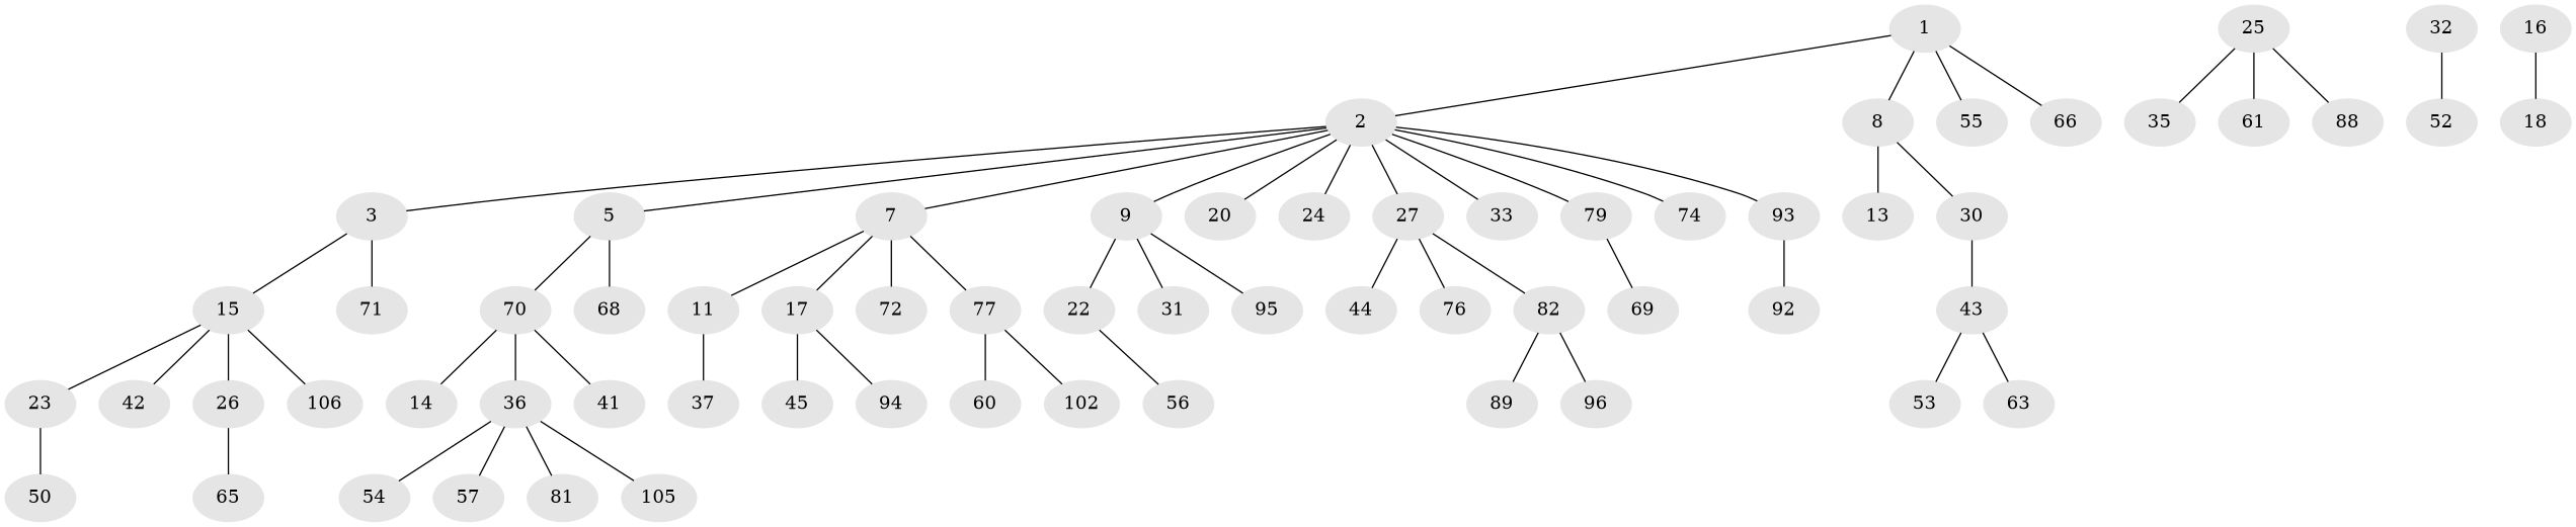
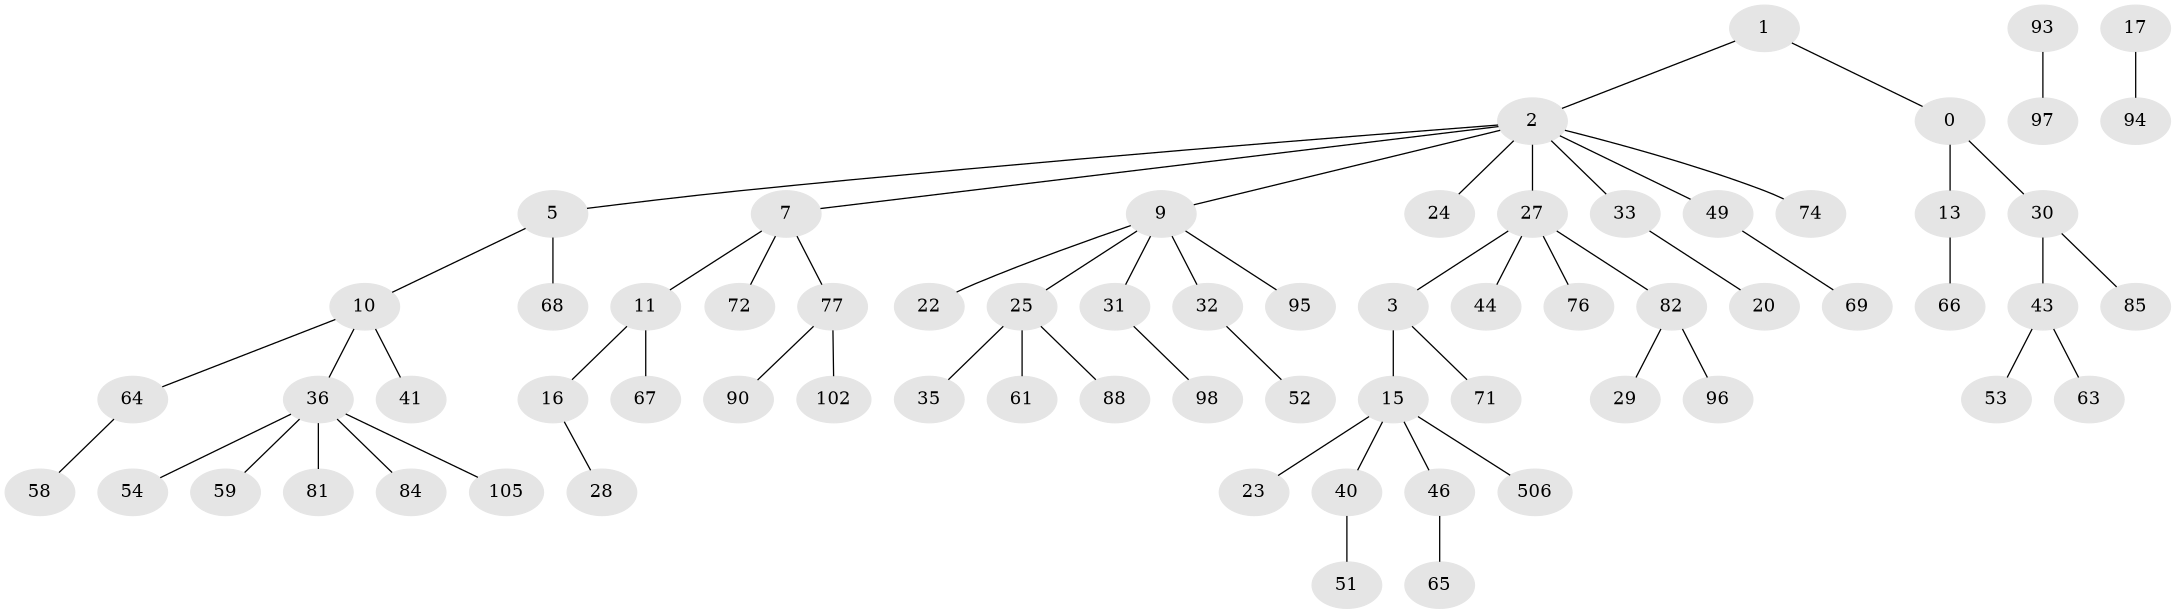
  graph {
    node [color=gray90 style=filled]
    1 [super="+4"]
    2 [super="+6"]
-   8 [super="+12"]
-   55
+   8 [super="+12" label=0]
    66 [super="+73"]
    3
    5 [super="+19"]
    7 [super="+64"]
    9 [super="+18"]
    20
    24
    27 [super="+29"]
    33
-   49 [label=79]
+   49
    74
    93
    13
    30 [super="+34"]
    15 [super="+21"]
    71 [super="+92"]
-   10 [super="+39" label=70]
+   10 [super="+39"]
    68
    11 [super="+86"]
    17 [super="+103"]
    72
    77 [super="+100"]
    22 [super="+40"]
    25 [super="+48"]
    31 [super="+78"]
    32 [super="+104"]
    95
    44
    76
    82
    69 [super="+70"]
-   97 [label=92]
+   97
    23 [super="+26"]
-   42 [super="+60"]
-   46 [super="+62" label=26]
-   106
-   14 [super="+38"]
+   42 [super="+60" label=40]
+   46 [super="+62"]
+   106 [label=506]
+   14 [super="+38" label=64]
    36 [super="+37"]
    41 [super="+79"]
    16
-   67 [label=37]
-   45
+   67
    n47 [label=94]
-   90 [super="+94" label=60]
+   90 [super="+94"]
    102
    43 [super="+83"]
-   56
+   85
    35 [super="+47"]
    61 [super="+75"]
    88
+   98
    52
+   58
    54
-   57
+   57 [label=59]
    81 [super="+99"]
+   84
    105
-   28 [super="+80" label=18]
-   50
+   28 [super="+80"]
+   51 [super="+59"]
    65 [super="+87"]
-   89 [super="+101"]
+   89 [super="+101" label=29]
    96
    53
    63
    1 -- 2
    1 -- 8
-   1 -- 55
-   1 -- 66
-   2 -- 3
+   13 -- 66
+   27 -- 3
    2 -- 5
    2 -- 7
    2 -- 9
-   2 -- 20
+   33 -- 20
    2 -- 24
    2 -- 27
    2 -- 33
    2 -- 49
    2 -- 74
-   2 -- 93
    8 -- 13
    8 -- 30
    3 -- 15
    3 -- 71
    5 -- 10
    5 -- 68
    7 -- 11
-   7 -- 17
    7 -- 72
    7 -- 77
    9 -- 22
+   9 -- 25
    9 -- 31
+   9 -- 32
    9 -- 95
    27 -- 44
    27 -- 76
    27 -- 82
    49 -- 69
    93 -- 97
    30 -- 43
+   30 -- 85
    15 -- 23
    15 -- 42
    15 -- 46
    15 -- 106
    10 -- 14
    10 -- 36
    10 -- 41
+   11 -- 16
    11 -- 67
-   17 -- 45
    17 -- n47
    77 -- 90
    77 -- 102
-   22 -- 56
    25 -- 35
    25 -- 61
    25 -- 88
+   31 -- 98
    32 -- 52
    82 -- 89
    82 -- 96
-   23 -- 50
+   42 -- 51
    46 -- 65
+   14 -- 58
    36 -- 54
    36 -- 57
    36 -- 81
+   36 -- 84
    36 -- 105
    16 -- 28
    43 -- 53
    43 -- 63
  }
